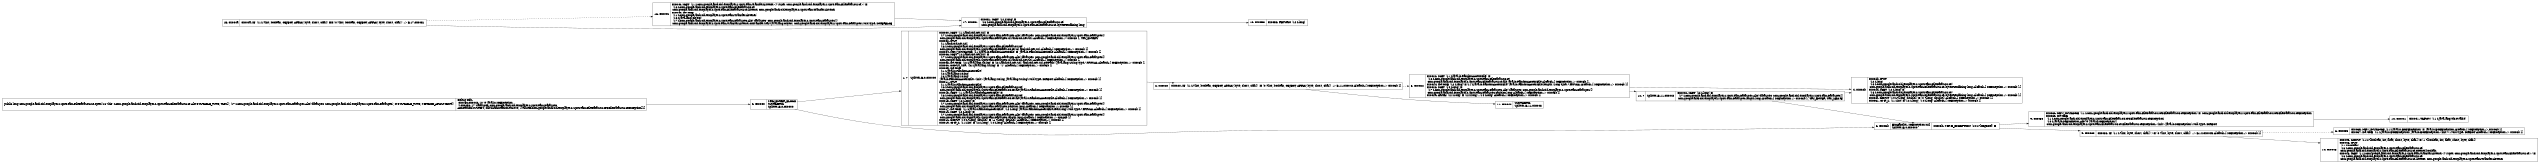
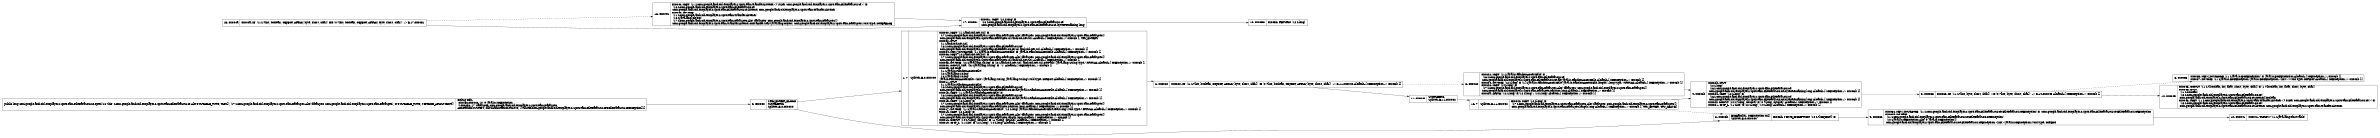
  digraph {
    rankdir=LR
    node [shape=record]
    n1 [label="{0\:\ 0x0000|MTH_ENTER_BLOCK\lSYNTHETIC\lSplitter:B:0:0x0000\l}"]
    n2 [label="{1\:\ ?|Splitter:B:0:0x0000\l|0x0000: IGET  (r1 I:android.net.Uri) = \l  (r7 I:com.google.android.exoplayer2.upstream.DataSpec A[D('dataSpec' com.google.android.exoplayer2.upstream.DataSpec)])\l com.google.android.exoplayer2.upstream.DataSpec.uri android.net.Uri A[Catch:\{ IOException \-\> 0x003b \}, TRY_ENTER]\l0x0002: IPUT  \l  (r1 I:android.net.Uri)\l  (r6 I:com.google.android.exoplayer2.upstream.FileDataSource)\l com.google.android.exoplayer2.upstream.FileDataSource.uri android.net.Uri A[Catch:\{ IOException \-\> 0x003b \}]\l0x0004: NEW_INSTANCE  (r1 I:java.io.RandomAccessFile) =  java.io.RandomAccessFile A[Catch:\{ IOException \-\> 0x003b \}]\l0x0006: IGET  (r2 I:android.net.Uri) = \l  (r7 I:com.google.android.exoplayer2.upstream.DataSpec A[D('dataSpec' com.google.android.exoplayer2.upstream.DataSpec)])\l com.google.android.exoplayer2.upstream.DataSpec.uri android.net.Uri A[Catch:\{ IOException \-\> 0x003b \}]\l0x0008: INVOKE  (r2 I:java.lang.String) = (r2 I:android.net.Uri) android.net.Uri.getPath():java.lang.String type: VIRTUAL A[Catch:\{ IOException \-\> 0x003b \}]\l0x000c: CONST_STR  (r3 I:java.lang.String) =  \"r\" A[Catch:\{ IOException \-\> 0x003b \}]\l0x000e: INVOKE  \l  (r1 I:java.io.RandomAccessFile)\l  (r2 I:java.lang.String)\l  (r3 I:java.lang.String)\l java.io.RandomAccessFile.\<init\>(java.lang.String, java.lang.String):void type: DIRECT A[Catch:\{ IOException \-\> 0x003b \}]\l0x0011: IPUT  \l  (r1 I:java.io.RandomAccessFile)\l  (r6 I:com.google.android.exoplayer2.upstream.FileDataSource)\l com.google.android.exoplayer2.upstream.FileDataSource.file java.io.RandomAccessFile A[Catch:\{ IOException \-\> 0x003b \}]\l0x0013: IGET  (r1 I:java.io.RandomAccessFile) = \l  (r6 I:com.google.android.exoplayer2.upstream.FileDataSource)\l com.google.android.exoplayer2.upstream.FileDataSource.file java.io.RandomAccessFile A[Catch:\{ IOException \-\> 0x003b \}]\l0x0015: IGET  (r2 I:long) = \l  (r7 I:com.google.android.exoplayer2.upstream.DataSpec A[D('dataSpec' com.google.android.exoplayer2.upstream.DataSpec)])\l com.google.android.exoplayer2.upstream.DataSpec.position long A[Catch:\{ IOException \-\> 0x003b \}]\l0x0017: INVOKE  (r1 I:java.io.RandomAccessFile), (r2 I:long) java.io.RandomAccessFile.seek(long):void type: VIRTUAL A[Catch:\{ IOException \-\> 0x003b \}]\l9x001a: IGET  (r2 I:long) = \l  (r7 I:com.google.android.exoplayer2.upstream.DataSpec A[D('dataSpec' com.google.android.exoplayer2.upstream.DataSpec)])\l com.google.android.exoplayer2.upstream.DataSpec.length long A[Catch:\{ IOException \-\> 0x003b \}]\l0x001c: CONST  (r4 I:?[long, double]) = (\-1 ?[long, double]) A[Catch:\{ IOException \-\> 0x003b \}]\l0x001e: CMP_L  (r1 I:int) = (r2 I:long), (r4 I:long) A[Catch:\{ IOException \-\> 0x003b \}]\l}"]
    n3 [label="{8\:\ 0x003b|ExcHandler: IOException null\lSplitter:B:0:0x0000\l|0x003b: MOVE_EXCEPTION  (r0 I:?[OBJECT]) =  \l}"]
    n4 [label="{2\:\ 0x0020|0x0020: IF  (r1 I:?[int, boolean, OBJECT, ARRAY, byte, short, char]) != (0 ?[int, boolean, OBJECT, ARRAY, byte, short, char])  \-\> B:11:0x0042 A[Catch:\{ IOException \-\> 0x003b \}]\l}"]
    n5 [label="{9\:\ 0x003c|0x003c: NEW_INSTANCE  (r1 I:com.google.android.exoplayer2.upstream.FileDataSource$FileDataSourceException) =  com.google.android.exoplayer2.upstream.FileDataSource$FileDataSourceException \l0x003e: INVOKE  \l  (r1 I:com.google.android.exoplayer2.upstream.FileDataSource$FileDataSourceException)\l  (r0 I:java.io.IOException A[D('e' java.io.IOException)])\l com.google.android.exoplayer2.upstream.FileDataSource.FileDataSourceException.\<init\>(java.io.IOException):void type: DIRECT \l}"]
    n6 [label="{3\:\ 0x0022|0x0022: IGET  (r1 I:java.io.RandomAccessFile) = \l  (r6 I:com.google.android.exoplayer2.upstream.FileDataSource)\l com.google.android.exoplayer2.upstream.FileDataSource.file java.io.RandomAccessFile A[Catch:\{ IOException \-\> 0x003b \}]\l0x0024: INVOKE  (r2 I:long) = (r1 I:java.io.RandomAccessFile) java.io.RandomAccessFile.length():long type: VIRTUAL A[Catch:\{ IOException \-\> 0x003b \}]\l0x0028: IGET  (r4 I:long) = \l  (r7 I:com.google.android.exoplayer2.upstream.DataSpec A[D('dataSpec' com.google.android.exoplayer2.upstream.DataSpec)])\l com.google.android.exoplayer2.upstream.DataSpec.position long A[Catch:\{ IOException \-\> 0x003b \}]\l0x002a: ARITH  (r2 I:long) = (r2 I:long) \- (r4 I:long) A[Catch:\{ IOException \-\> 0x003b \}]\l}"]
    n7 [label="{11\:\ 0x0042|SYNTHETIC\lSplitter:B:11:0x0042\l}"]
    n8 [label="{4\:\ 0x002b|0x002b: IPUT  \l  (r2 I:long)\l  (r6 I:com.google.android.exoplayer2.upstream.FileDataSource)\l com.google.android.exoplayer2.upstream.FileDataSource.bytesRemaining long A[Catch:\{ IOException \-\> 0x003b \}]\l0x002d: IGET  (r2 I:long) = \l  (r6 I:com.google.android.exoplayer2.upstream.FileDataSource)\l com.google.android.exoplayer2.upstream.FileDataSource.bytesRemaining long A[Catch:\{ IOException \-\> 0x003b \}]\l0x002f: CONST  (r4 I:?[long, double]) = (0 ?[long, double]) A[Catch:\{ IOException \-\> 0x003b \}]\l0x0031: CMP_L  (r1 I:int) = (r2 I:long), (r4 I:long) A[Catch:\{ IOException \-\> 0x003b \}]\l}"]
    n9 [label="{12\:\ ?|Splitter:B:11:0x0042\l|0x0042: IGET  (r2 I:long) = \l  (r7 I:com.google.android.exoplayer2.upstream.DataSpec A[D('dataSpec' com.google.android.exoplayer2.upstream.DataSpec)])\l com.google.android.exoplayer2.upstream.DataSpec.length long A[Catch:\{ IOException \-\> 0x003b \}, TRY_ENTER, TRY_LEAVE]\l}"]
    n10 [label="{5\:\ 0x0033|0x0033: IF  (r1 I:?[int, byte, short, char]) \>= (0 ?[int, byte, short, char])  \-\> B:14:0x0045 A[Catch:\{ IOException \-\> 0x003b \}]\l}"]
    n11 [label="{6\:\ 0x0035|0x0035: NEW_INSTANCE  (r1 I:java.io.EOFException) =  java.io.EOFException A[Catch:\{ IOException \-\> 0x003b \}]\l0x0037: INVOKE  (r1 I:java.io.EOFException) java.io.EOFException.\<init\>():void type: DIRECT A[Catch:\{ IOException \-\> 0x003b \}]\l}"]
    n12 [label="{14\:\ 0x0045|0x0045: CONST  (r1 I:?[boolean, int, float, short, byte, char]) = (1 ?[boolean, int, float, short, byte, char]) \l0x0046: IPUT  \l  (r1 I:boolean)\l  (r6 I:com.google.android.exoplayer2.upstream.FileDataSource)\l com.google.android.exoplayer2.upstream.FileDataSource.opened boolean \l0x0048: IGET  (r1 I:com.google.android.exoplayer2.upstream.TransferListener\<? super com.google.android.exoplayer2.upstream.FileDataSource\>) = \l  (r6 I:com.google.android.exoplayer2.upstream.FileDataSource)\l com.google.android.exoplayer2.upstream.FileDataSource.listener com.google.android.exoplayer2.upstream.TransferListener \l}"]
    n13 [label="{10\:\ 0x0041|0x0041: THROW  (r1 I:java.lang.Throwable) \l}"]
    n14 [label="{15\:\ 0x004a|0x004a: IF  (r1 I:?[int, boolean, OBJECT, ARRAY, byte, short, char]) == (0 ?[int, boolean, OBJECT, ARRAY, byte, short, char])  \-\> B:17:0x0051 \l}"]
    n15 [label="{16\:\ 0x004c|0x004c: IGET  (r1 I:com.google.android.exoplayer2.upstream.TransferListener\<? super com.google.android.exoplayer2.upstream.FileDataSource\>) = \l  (r6 I:com.google.android.exoplayer2.upstream.FileDataSource)\l com.google.android.exoplayer2.upstream.FileDataSource.listener com.google.android.exoplayer2.upstream.TransferListener \l0x004e: INVOKE  \l  (r1 I:com.google.android.exoplayer2.upstream.TransferListener)\l  (r6 I:java.lang.Object)\l  (r7 I:com.google.android.exoplayer2.upstream.DataSpec A[D('dataSpec' com.google.android.exoplayer2.upstream.DataSpec)])\l com.google.android.exoplayer2.upstream.TransferListener.onTransferStart(java.lang.Object, com.google.android.exoplayer2.upstream.DataSpec):void type: INTERFACE \l}"]
    n16 [label="{17\:\ 0x0051|0x0051: IGET  (r2 I:long) = \l  (r6 I:com.google.android.exoplayer2.upstream.FileDataSource)\l com.google.android.exoplayer2.upstream.FileDataSource.bytesRemaining long \l}"]
    n17 [label="{18\:\ 0x0053|0x0053: RETURN  (r2 I:long) \l}"]
    n18 [label="{public long com.google.android.exoplayer2.upstream.FileDataSource.open((r6 'this' I:com.google.android.exoplayer2.upstream.FileDataSource A[IMMUTABLE_TYPE, THIS]), (r7 I:com.google.android.exoplayer2.upstream.DataSpec A[D('dataSpec' com.google.android.exoplayer2.upstream.DataSpec), IMMUTABLE_TYPE, METHOD_ARGUMENT]))  | Debug Info:\l  0x003c\-0x0042: r0 'e' java.io.IOException\l  ?\-0x0053: r7 'dataSpec' com.google.android.exoplayer2.upstream.DataSpec\lAnnotation[SYSTEM, dalvik.annotation.Throws, \{value=[com.google.android.exoplayer2.upstream.FileDataSource$FileDataSourceException]\}]\l}"]
    n1 -> n2
    n1 -> n3
    n2 -> n4
    n3 -> n5
    n4 -> n6 [style=dashed]
    n4 -> n7
    n5 -> n13
    n6 -> n8
-   n6 -> n9
-   n3 -> n10
-   n9 -> n3
+   n7 -> n9
+   n8 -> n10
+   n9 -> n3 [style=dashed]
    n9 -> n8
    n10 -> n11 [style=dashed]
    n10 -> n12
    n14 -> n15 [style=dashed]
    n14 -> n16
    n15 -> n16
    n16 -> n17
    n18 -> n1
  }
